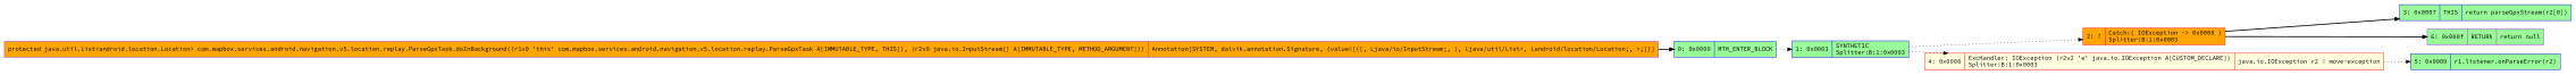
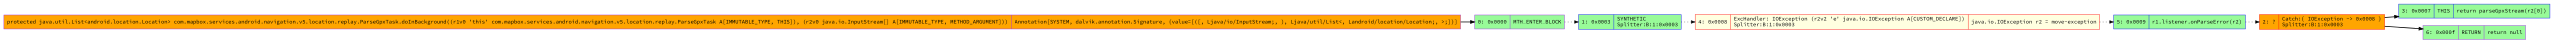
  digraph {
    fontname="Source Code Pro"
    rankdir=LR
    node [color=blue fillcolor=palegreen fontname="Source Code Pro" shape=record style=filled]
    edge [fontname="Source Code Pro" style=dotted]
-   n1 [label="{0\:\ 0x0000|MTH_ENTER_BLOCK\l}"]
+   n1 [color=purple label="{0\:\ 0x0000|MTH_ENTER_BLOCK\l}"]
    n2 [label="{1\:\ 0x0003|SYNTHETIC\lSplitter:B:1:0x0003\l}"]
    n3 [color=red fillcolor=orange label="{2\:\ ?|Catch:\{ IOException \-\> 0x0008 \}\lSplitter:B:1:0x0003\l}"]
    n4 [color=red fillcolor=lightyellow label="{4\:\ 0x0008|ExcHandler: IOException (r2v2 'e' java.io.IOException A[CUSTOM_DECLARE])\lSplitter:B:1:0x0003\l|java.io.IOException r2 = move\-exception\l}"]
    n5 [label="{3\:\ 0x0007|THIS\l|return parseGpxStream(r2[0])\l}"]
    n6 [color=purple label="{6\:\ 0x000f|RETURN\l|return null\l}"]
    n7 [label="{5\:\ 0x0009|r1.listener.onParseError(r2)\l}"]
    n8 [color=purple fillcolor=orange label="{protected java.util.List\<android.location.Location\> com.mapbox.services.android.navigation.v5.location.replay.ParseGpxTask.doInBackground((r1v0 'this' com.mapbox.services.android.navigation.v5.location.replay.ParseGpxTask A[IMMUTABLE_TYPE, THIS]), (r2v0 java.io.InputStream[] A[IMMUTABLE_TYPE, METHOD_ARGUMENT]))  | Annotation[SYSTEM, dalvik.annotation.Signature, \{value=[([, Ljava\/io\/InputStream;, ), Ljava\/util\/List\<, Landroid\/location\/Location;, \>;]\}]\l}"]
    n1 -> n2
-   n2 -> n3
+   n7 -> n3
    n2 -> n4
    n3 -> n5 [style=bold]
    n3 -> n6 [style=bold]
    n4 -> n7
    n8 -> n1 [style=bold]
  }
